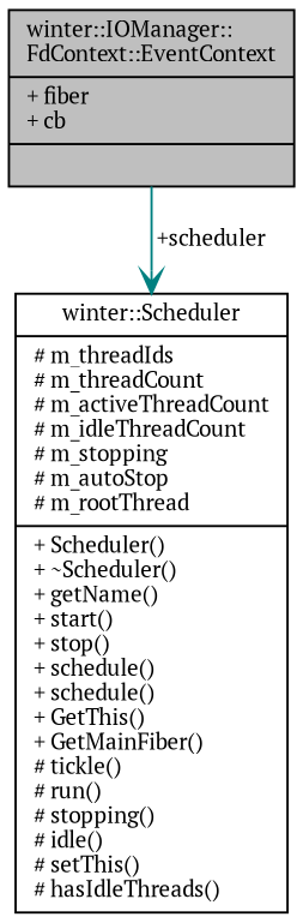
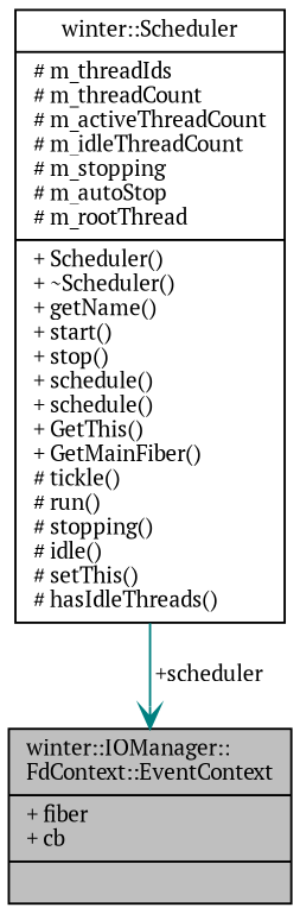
  digraph {
    fontname="PT Serif"
    node [color=black fontname="PT Serif" fontsize=10 shape=record style=filled]
    n1 [fillcolor=grey75 fontcolor=black height=0.2 label="{winter::IOManager::\lFdContext::EventContext\n|+ fiber\l+ cb\l|}" width=0.4]
    n2 [fillcolor=white height=0.2 label="{winter::Scheduler\n|# m_threadIds\l# m_threadCount\l# m_activeThreadCount\l# m_idleThreadCount\l# m_stopping\l# m_autoStop\l# m_rootThread\l|+ Scheduler()\l+ ~Scheduler()\l+ getName()\l+ start()\l+ stop()\l+ schedule()\l+ schedule()\l+ GetThis()\l+ GetMainFiber()\l# tickle()\l# run()\l# stopping()\l# idle()\l# setThis()\l# hasIdleThreads()\l}" width=0.4]
-   n1 -> n2 [arrowhead=vee color=teal fontname="PT Serif" fontsize=10 label=" +scheduler" labelfontname=Helvetica labelfontsize=10 style=solid]
+   n2 -> n1 [arrowhead=vee color=teal fontname="PT Serif" fontsize=10 label=" +scheduler" labelfontname=Helvetica labelfontsize=10 style=solid]
  }
